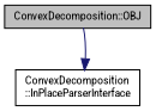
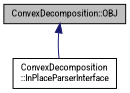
  digraph {
    fontname="Roboto Condensed"
    node [color=black fontname="Roboto Condensed" fontsize=10 shape=record style=filled]
    n1 [fillcolor=grey75 fontcolor=black height=0.2 label="ConvexDecomposition::OBJ" width=0.4]
    n2 [fillcolor=white height=0.2 label="ConvexDecomposition\l::InPlaceParserInterface" width=0.4]
-   n2 -> n1 [color=midnightblue dir=back fontname="Roboto Condensed" fontsize=10 labelfontname=Helvetica labelfontsize=10 style=solid]
+   n1 -> n2 [color=midnightblue dir=back fontname="Roboto Condensed" fontsize=10 labelfontname=Helvetica labelfontsize=10 style=solid]
  }
